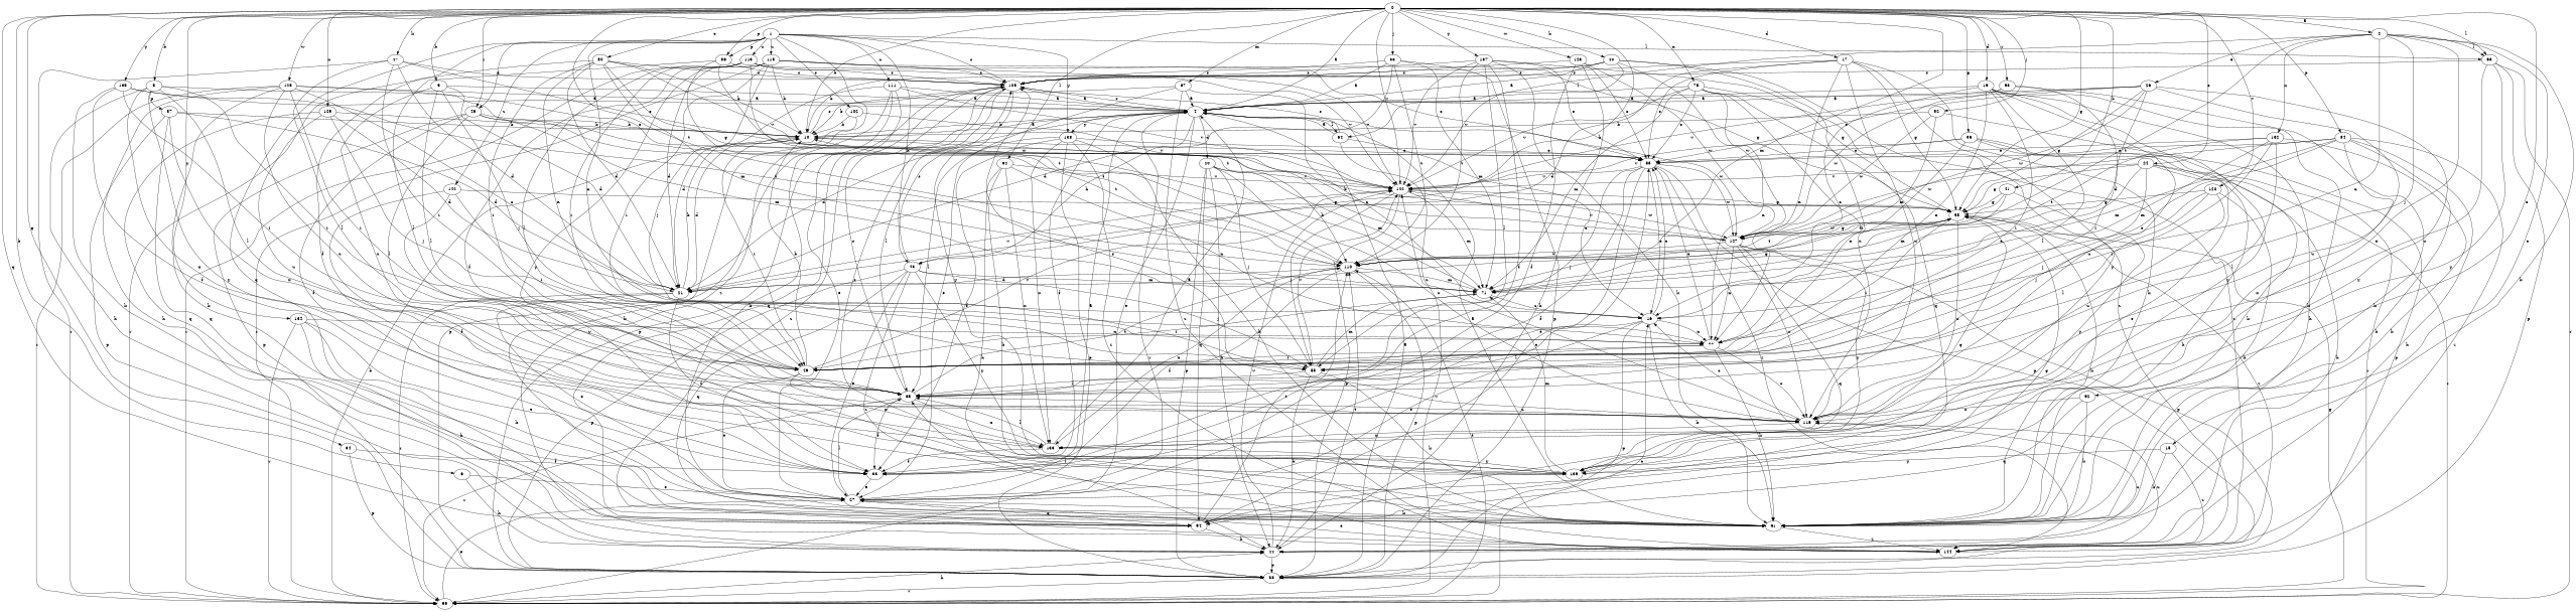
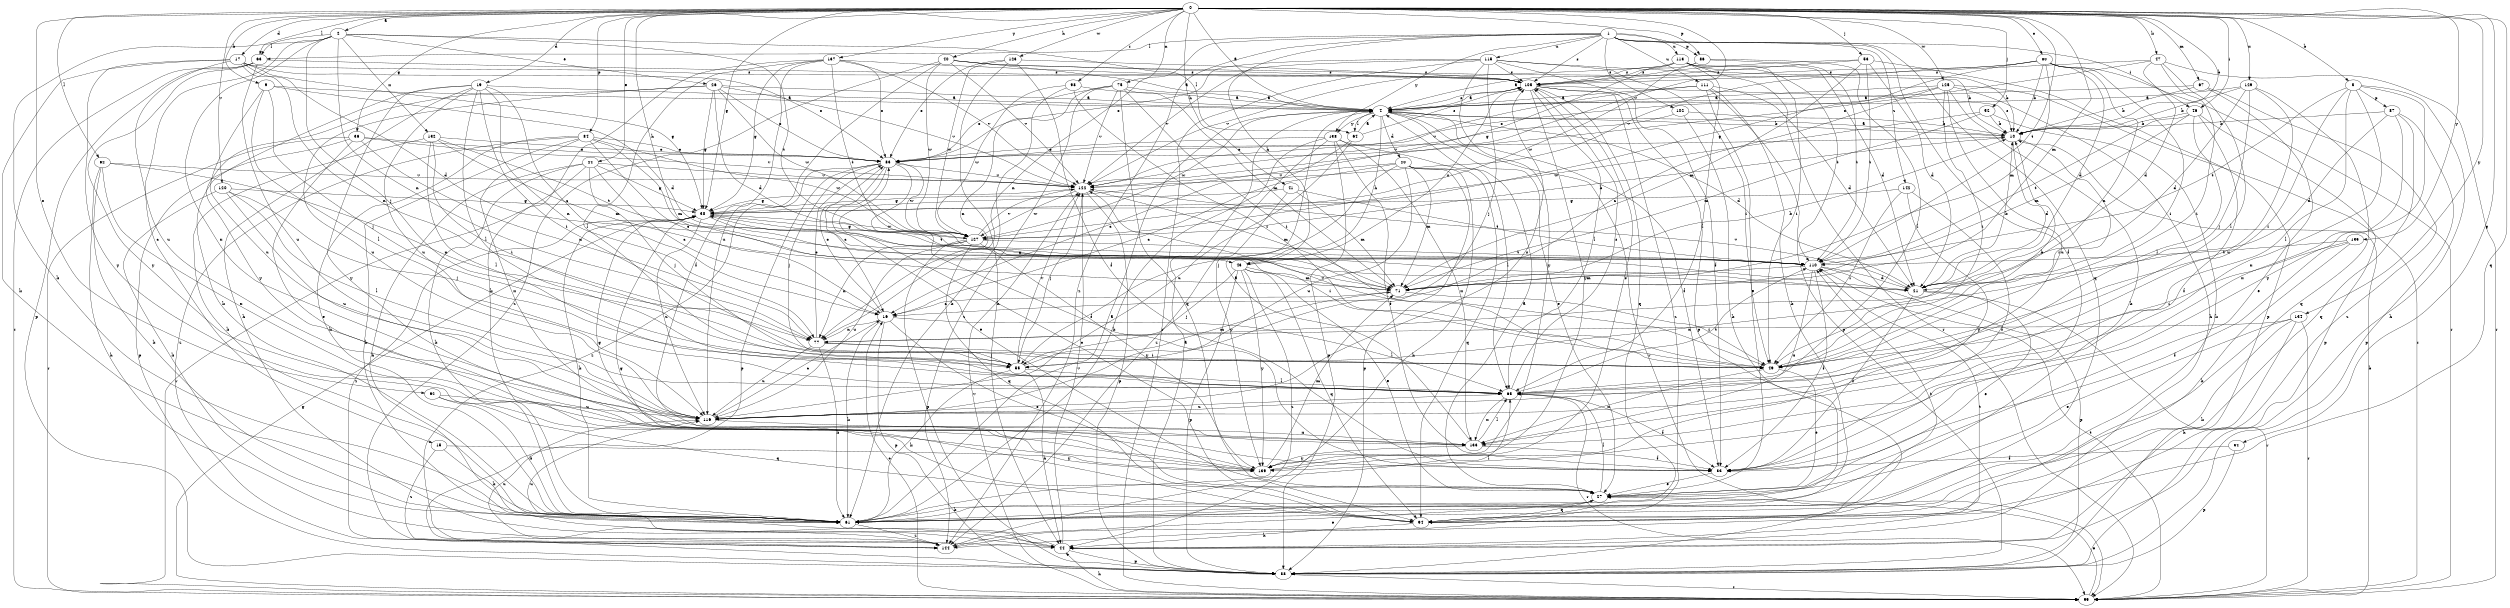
  strict digraph {
    0
    2
    4
    5
-   6
    9
    10
    17
    19
    24
    34
    36
    38
    40
    41
    43
    46
    52
    53
    n20 [label=47]
    62
    63
    67
    71
    75
    80
    n27 [label=92]
    84
    86
    94
    98
    110
    120
    122
    123
    125
    129
    134
    135
    137
    77
    15
    26
    55
    61
    64
    132
    133
    33
    105
    138
    20
    21
    27
    99
    127
    44
    49
    65
    87
    139
    116
    83
    16
    88
    144
    1
    102
    111
    113
    115
    142
    0 -> 2 [label=a]
    0 -> 4 [label=a]
    0 -> 5 [label=b]
-   0 -> 6 [label=b]
    0 -> 9 [label=b]
    0 -> 10 [label=b]
    0 -> 17 [label=d]
    0 -> 19 [label=d]
    0 -> 24 [label=e]
    0 -> 34 [label=g]
    0 -> 36 [label=g]
    0 -> 38 [label=g]
    0 -> 40 [label=h]
    0 -> 41 [label=h]
    0 -> 43 [label=h]
    0 -> 46 [label=i]
    0 -> 52 [label=j]
    0 -> 53 [label=j]
    0 -> n20 [label=k]
    0 -> 62 [label=l]
    0 -> 63 [label=l]
    0 -> 67 [label=m]
    0 -> 71 [label=m]
    0 -> 75 [label=n]
    0 -> 80 [label=o]
    0 -> n27 [label=o]
    0 -> 84 [label=p]
    0 -> 86 [label=p]
    0 -> 94 [label=q]
    0 -> 98 [label=r]
    0 -> 110 [label=t]
    0 -> 120 [label=v]
    0 -> 122 [label=v]
    0 -> 123 [label=w]
    0 -> 125 [label=w]
    0 -> 129 [label=x]
    0 -> 134 [label=y]
    0 -> 135 [label=y]
    0 -> 137 [label=y]
    2 -> 63 [label=l]
    2 -> 110 [label=t]
    2 -> 77 [label=n]
    2 -> 15 [label=c]
    2 -> 26 [label=e]
    2 -> 55 [label=j]
    2 -> 61 [label=k]
    2 -> 64 [label=l]
    2 -> 132 [label=x]
    2 -> 133 [label=x]
    4 -> 10 [label=b]
    4 -> 43 [label=h]
    4 -> 64 [label=l]
    4 -> 33 [label=f]
    4 -> 105 [label=s]
    4 -> 138 [label=y]
    4 -> 20 [label=d]
    4 -> 21 [label=d]
    4 -> 27 [label=e]
    4 -> 99 [label=r]
    4 -> 127 [label=w]
    5 -> 110 [label=t]
    5 -> 133 [label=x]
    5 -> 44 [label=h]
    5 -> 49 [label=i]
    5 -> 65 [label=l]
    5 -> 87 [label=p]
    5 -> 139 [label=y]
-   6 -> 27 [label=e]
-   6 -> 44 [label=h]
    9 -> 4 [label=a]
    9 -> 55 [label=j]
    9 -> 21 [label=d]
    9 -> 65 [label=l]
    9 -> 116 [label=u]
    10 -> 4 [label=a]
-   10 -> 105 [label=s]
+   105 -> 10 [label=s]
    10 -> 21 [label=d]
    10 -> 49 [label=i]
    10 -> 83 [label=o]
    17 -> 38 [label=g]
    17 -> 77 [label=n]
    17 -> 61 [label=k]
    17 -> 105 [label=s]
    17 -> 21 [label=d]
    17 -> 139 [label=y]
    17 -> 116 [label=u]
    17 -> 83 [label=o]
    19 -> 4 [label=a]
    19 -> 77 [label=n]
    19 -> 61 [label=k]
    19 -> 44 [label=h]
    19 -> 49 [label=i]
    19 -> 65 [label=l]
    19 -> 139 [label=y]
    19 -> 116 [label=u]
    19 -> 16 [label=c]
    24 -> 38 [label=g]
    24 -> 122 [label=v]
    24 -> 55 [label=j]
    24 -> 61 [label=k]
    24 -> 99 [label=r]
    24 -> 44 [label=h]
    24 -> 16 [label=c]
    34 -> 33 [label=f]
    34 -> 88 [label=p]
    36 -> 122 [label=v]
    36 -> 77 [label=n]
    36 -> 27 [label=e]
    36 -> 99 [label=r]
    36 -> 83 [label=o]
    36 -> 88 [label=p]
    38 -> 110 [label=t]
    38 -> 61 [label=k]
    38 -> 127 [label=w]
    38 -> 49 [label=i]
    38 -> 116 [label=u]
    38 -> 144 [label=z]
    40 -> 4 [label=a]
    40 -> 10 [label=b]
    40 -> 122 [label=v]
    40 -> 105 [label=s]
    40 -> 127 [label=w]
    40 -> 116 [label=u]
    40 -> 144 [label=z]
    41 -> 38 [label=g]
    41 -> 71 [label=m]
    41 -> 110 [label=t]
    41 -> 139 [label=y]
    43 -> 71 [label=m]
    43 -> 94 [label=q]
    43 -> 55 [label=j]
    43 -> 105 [label=s]
    43 -> 27 [label=e]
    43 -> 139 [label=y]
    43 -> 88 [label=p]
    43 -> 144 [label=z]
    46 -> 10 [label=b]
    46 -> 71 [label=m]
    46 -> 110 [label=t]
    46 -> 33 [label=f]
    46 -> 65 [label=l]
    46 -> 88 [label=p]
    52 -> 10 [label=b]
    52 -> 71 [label=m]
    52 -> 61 [label=k]
    52 -> 127 [label=w]
    53 -> 4 [label=a]
    53 -> 71 [label=m]
    53 -> 110 [label=t]
    53 -> 105 [label=s]
    53 -> 21 [label=d]
    53 -> 88 [label=p]
    n20 -> 105 [label=s]
    n20 -> 21 [label=d]
    n20 -> 99 [label=r]
    n20 -> 49 [label=i]
    n20 -> 65 [label=l]
    n20 -> 83 [label=o]
    62 -> 122 [label=v]
    62 -> 77 [label=n]
    62 -> 61 [label=k]
    62 -> 133 [label=x]
    62 -> 44 [label=h]
    63 -> 105 [label=s]
    63 -> 99 [label=r]
    63 -> 139 [label=y]
    63 -> 116 [label=u]
    63 -> 88 [label=p]
    67 -> 4 [label=a]
    67 -> 10 [label=b]
    67 -> 27 [label=e]
-   67 -> 16 [label=c]
+   20 -> 16 [label=c]
    67 -> 144 [label=z]
    71 -> 10 [label=b]
    71 -> 38 [label=g]
    71 -> 49 [label=i]
    71 -> 16 [label=c]
    75 -> 4 [label=a]
    75 -> 71 [label=m]
    75 -> 94 [label=q]
    75 -> 122 [label=v]
    75 -> 77 [label=n]
    75 -> 49 [label=i]
    75 -> 83 [label=o]
    75 -> 144 [label=z]
    80 -> 10 [label=b]
    80 -> 38 [label=g]
    80 -> 71 [label=m]
    80 -> 122 [label=v]
    80 -> 77 [label=n]
    80 -> 105 [label=s]
    80 -> 21 [label=d]
    80 -> 99 [label=r]
    80 -> 49 [label=i]
    n27 -> 94 [label=q]
    n27 -> 61 [label=k]
    n27 -> 116 [label=u]
    84 -> 71 [label=m]
    84 -> 61 [label=k]
    84 -> 133 [label=x]
    84 -> 127 [label=w]
    84 -> 44 [label=h]
    84 -> 83 [label=o]
    84 -> 16 [label=c]
    84 -> 144 [label=z]
    86 -> 110 [label=t]
    86 -> 105 [label=s]
    86 -> 127 [label=w]
    86 -> 65 [label=l]
    94 -> 38 [label=g]
    94 -> 110 [label=t]
    94 -> 44 [label=h]
    94 -> 83 [label=o]
    98 -> 4 [label=a]
    98 -> 61 [label=k]
    98 -> 127 [label=w]
    98 -> 49 [label=i]
    110 -> 71 [label=m]
    110 -> 133 [label=x]
    110 -> 33 [label=f]
    110 -> 21 [label=d]
    110 -> 88 [label=p]
    120 -> 38 [label=g]
    120 -> 55 [label=j]
    120 -> 61 [label=k]
    120 -> 65 [label=l]
    120 -> 116 [label=u]
    122 -> 38 [label=g]
    122 -> 71 [label=m]
    122 -> 55 [label=j]
    122 -> 127 [label=w]
    122 -> 88 [label=p]
    123 -> 33 [label=f]
    123 -> 105 [label=s]
    123 -> 127 [label=w]
    123 -> 44 [label=h]
    123 -> 83 [label=o]
    125 -> 4 [label=a]
    125 -> 61 [label=k]
    125 -> 99 [label=r]
    125 -> 44 [label=h]
    125 -> 49 [label=i]
    125 -> 116 [label=u]
    125 -> 83 [label=o]
    125 -> 16 [label=c]
    129 -> 10 [label=b]
    129 -> 94 [label=q]
    129 -> 55 [label=j]
    129 -> 21 [label=d]
    129 -> 116 [label=u]
    134 -> 77 [label=n]
    134 -> 61 [label=k]
    134 -> 27 [label=e]
    134 -> 99 [label=r]
    134 -> 44 [label=h]
-   135 -> 4 [label=a]
+   129 -> 4 [label=a]
    135 -> 110 [label=t]
    135 -> 61 [label=k]
    135 -> 33 [label=f]
    135 -> 49 [label=i]
    137 -> 38 [label=g]
    137 -> 110 [label=t]
    137 -> 122 [label=v]
    137 -> 61 [label=k]
    137 -> 33 [label=f]
    137 -> 105 [label=s]
    137 -> 65 [label=l]
    137 -> 83 [label=o]
    77 -> 55 [label=j]
    77 -> 61 [label=k]
    77 -> 49 [label=i]
    77 -> 116 [label=u]
    77 -> 83 [label=o]
    15 -> 61 [label=k]
    15 -> 139 [label=y]
    15 -> 144 [label=z]
    26 -> 4 [label=a]
    26 -> 38 [label=g]
    26 -> 122 [label=v]
    26 -> 21 [label=d]
    26 -> 127 [label=w]
    26 -> 139 [label=y]
    26 -> 116 [label=u]
    26 -> 83 [label=o]
    55 -> 71 [label=m]
    55 -> 122 [label=v]
    55 -> 61 [label=k]
    55 -> 44 [label=h]
    55 -> 65 [label=l]
    61 -> 4 [label=a]
    61 -> 65 [label=l]
    61 -> 144 [label=z]
    64 -> 4 [label=a]
    64 -> 105 [label=s]
    64 -> 116 [label=u]
    64 -> 16 [label=c]
    132 -> 71 [label=m]
    132 -> 110 [label=t]
    132 -> 61 [label=k]
    132 -> 49 [label=i]
    132 -> 65 [label=l]
    132 -> 83 [label=o]
    133 -> 4 [label=a]
    133 -> 33 [label=f]
    133 -> 65 [label=l]
    133 -> 139 [label=y]
    33 -> 27 [label=e]
    105 -> 4 [label=a]
    105 -> 94 [label=q]
    105 -> 65 [label=l]
    105 -> 139 [label=y]
    105 -> 88 [label=p]
    105 -> 144 [label=z]
    138 -> 61 [label=k]
    138 -> 133 [label=x]
    138 -> 33 [label=f]
    138 -> 65 [label=l]
    138 -> 83 [label=o]
    138 -> 88 [label=p]
    138 -> 144 [label=z]
    20 -> 71 [label=m]
    20 -> 94 [label=q]
    20 -> 122 [label=v]
    20 -> 55 [label=j]
    20 -> 44 [label=h]
    20 -> 116 [label=u]
    20 -> 88 [label=p]
    21 -> 10 [label=b]
    21 -> 122 [label=v]
    21 -> 33 [label=f]
    21 -> 27 [label=e]
    21 -> 99 [label=r]
    27 -> 4 [label=a]
    27 -> 94 [label=q]
    27 -> 61 [label=k]
    27 -> 65 [label=l]
    99 -> 10 [label=b]
    99 -> 38 [label=g]
    99 -> 110 [label=t]
    99 -> 122 [label=v]
    99 -> 27 [label=e]
    99 -> 44 [label=h]
    99 -> 16 [label=c]
    127 -> 10 [label=b]
    127 -> 38 [label=g]
    127 -> 94 [label=q]
    127 -> 110 [label=t]
    127 -> 122 [label=v]
    127 -> 77 [label=n]
    127 -> 139 [label=y]
    127 -> 116 [label=u]
    127 -> 88 [label=p]
    44 -> 110 [label=t]
    44 -> 122 [label=v]
    44 -> 116 [label=u]
    44 -> 88 [label=p]
    49 -> 10 [label=b]
    49 -> 122 [label=v]
    49 -> 133 [label=x]
    49 -> 27 [label=e]
    65 -> 110 [label=t]
    65 -> 133 [label=x]
    65 -> 33 [label=f]
    65 -> 105 [label=s]
    65 -> 99 [label=r]
    65 -> 116 [label=u]
    87 -> 10 [label=b]
    87 -> 94 [label=q]
    87 -> 133 [label=x]
    87 -> 21 [label=d]
    87 -> 88 [label=p]
    139 -> 38 [label=g]
    139 -> 71 [label=m]
    139 -> 105 [label=s]
    116 -> 133 [label=x]
    116 -> 105 [label=s]
    116 -> 16 [label=c]
    83 -> 122 [label=v]
    83 -> 55 [label=j]
    83 -> 33 [label=f]
    83 -> 27 [label=e]
    83 -> 127 [label=w]
    83 -> 16 [label=c]
    83 -> 88 [label=p]
    83 -> 144 [label=z]
    16 -> 77 [label=n]
    16 -> 61 [label=k]
    16 -> 27 [label=e]
    16 -> 65 [label=l]
    16 -> 83 [label=o]
    16 -> 88 [label=p]
    88 -> 4 [label=a]
    88 -> 99 [label=r]
    144 -> 27 [label=e]
    144 -> 116 [label=u]
    1 -> 43 [label=h]
    1 -> 46 [label=i]
    1 -> 63 [label=l]
    1 -> 86 [label=p]
    1 -> 94 [label=q]
    1 -> 77 [label=n]
    1 -> 33 [label=f]
    1 -> 105 [label=s]
    1 -> 138 [label=y]
    1 -> 144 [label=z]
    1 -> 102 [label=s]
    1 -> 111 [label=u]
    1 -> 113 [label=u]
    1 -> 115 [label=u]
    1 -> 142 [label=z]
    102 -> 10 [label=b]
    102 -> 122 [label=v]
    102 -> 61 [label=k]
    111 -> 4 [label=a]
    111 -> 122 [label=v]
    111 -> 61 [label=k]
    111 -> 21 [label=d]
    111 -> 27 [label=e]
    111 -> 88 [label=p]
    113 -> 38 [label=g]
    113 -> 110 [label=t]
    113 -> 122 [label=v]
    113 -> 105 [label=s]
    113 -> 21 [label=d]
    113 -> 99 [label=r]
    113 -> 49 [label=i]
    113 -> 65 [label=l]
    115 -> 10 [label=b]
    115 -> 122 [label=v]
    115 -> 55 [label=j]
    115 -> 33 [label=f]
    115 -> 105 [label=s]
    115 -> 99 [label=r]
    115 -> 49 [label=i]
    115 -> 139 [label=y]
    115 -> 83 [label=o]
    142 -> 38 [label=g]
    142 -> 33 [label=f]
    142 -> 49 [label=i]
    142 -> 139 [label=y]
  }
